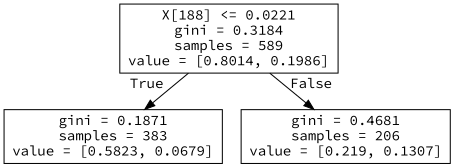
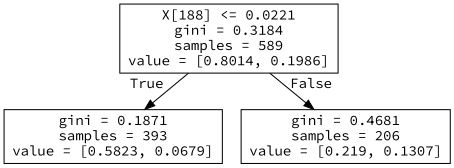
  digraph {
    fontname="Source Code Pro"
    node [shape=box fontname="Source Code Pro"]
    edge [labeldistance=2.5 fontname="Source Code Pro"]
    n1 [label="X[188] <= 0.0221\ngini = 0.3184\nsamples = 589\nvalue = [0.8014, 0.1986]"]
-   n2 [label="gini = 0.1871\nsamples = 383\nvalue = [0.5823, 0.0679]"]
+   n2 [label="gini = 0.1871\nsamples = 393\nvalue = [0.5823, 0.0679]"]
    n3 [label="gini = 0.4681\nsamples = 206\nvalue = [0.219, 0.1307]"]
    n1 -> n2 [headlabel=True labelangle=45]
    n1 -> n3 [headlabel=False labelangle=-45]
  }
